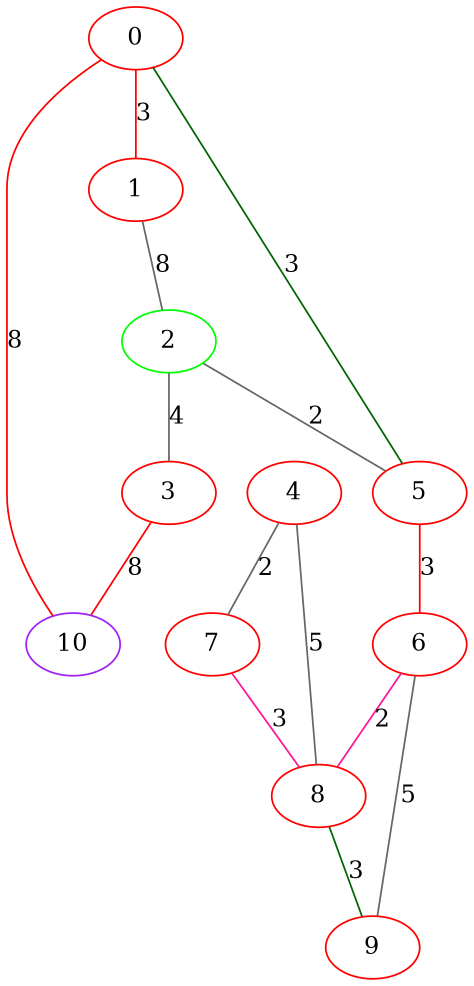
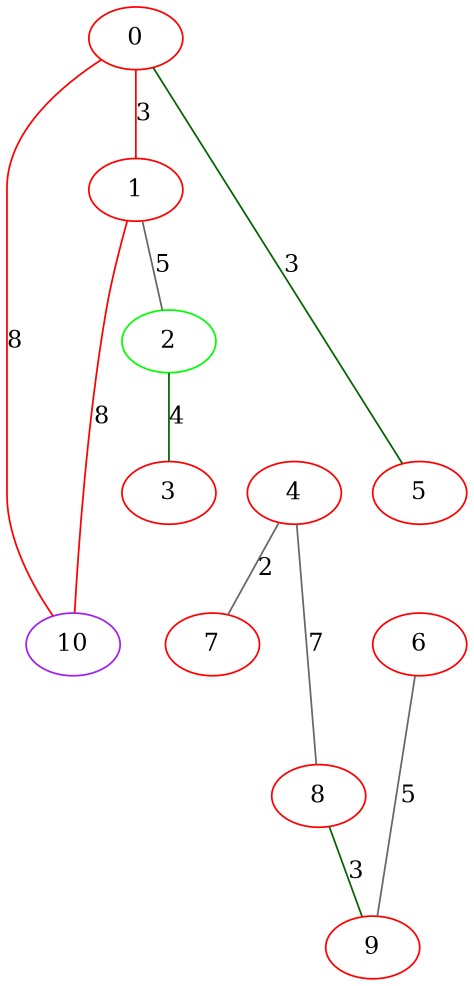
  graph {
    node [color=red weight=1]
    edge [color=gray40]
    0
    1
    10 [color=purple weight=4]
    5
    2 [color=green weight=2]
    3
    6
    4
    7
    8
    9
    0 -- 1 [color=red label=3]
    0 -- 10 [color=red label=8]
    0 -- 5 [color=darkgreen label=3]
-   3 -- 10 [color=red label=8]
-   1 -- 2 [label=8]
-   5 -- 6 [color=red label=3]
-   2 -- 5 [label=2]
-   2 -- 3 [label=4]
-   6 -- 8 [color=deeppink label=2]
+   1 -- 10 [color=red label=8]
+   1 -- 2 [label=5]
+   2 -- 3 [color=darkgreen label=4]
    6 -- 9 [label=5]
    4 -- 7 [label=2]
-   4 -- 8 [label=5]
-   7 -- 8 [color=deeppink label=3]
+   4 -- 8 [label=7]
    8 -- 9 [color=darkgreen label=3]
  }
